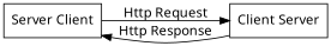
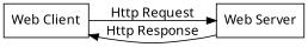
  digraph {
    rankdir=LR
    node [fontname=FangSong shape=box]
    edge [fontname=FangSong]
-   n1 [label="Server Client"]
-   n2 [label="Client Server"]
+   n1 [label="Web Client"]
+   n2 [label="Web Server"]
    n1 -> n2 [label="Http Request"]
    n2 -> n1 [label="Http Response"]
  }
